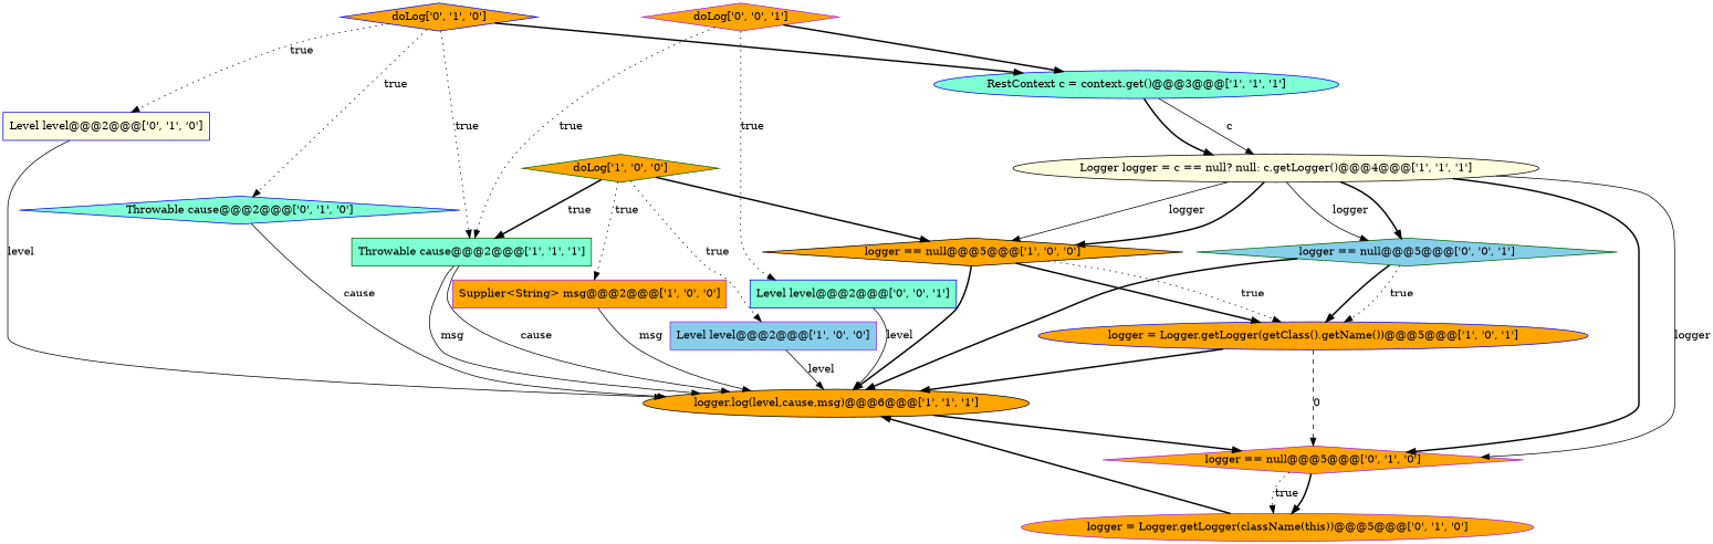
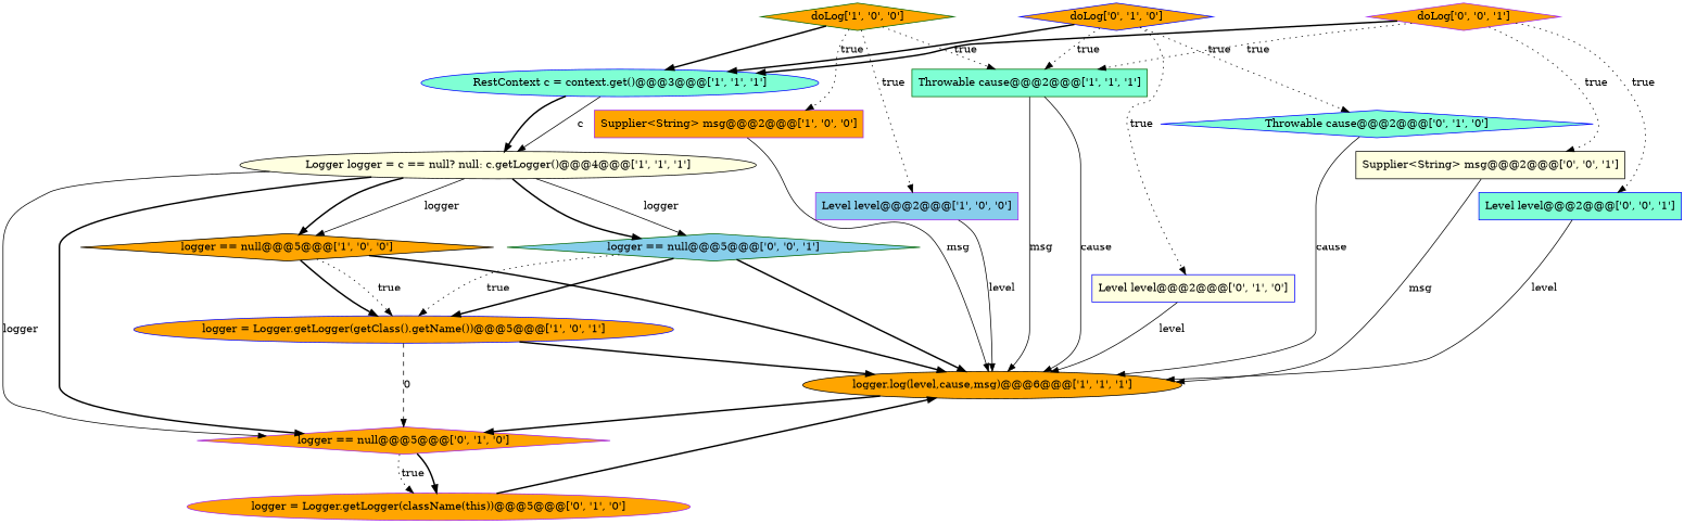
  digraph {
    node [color=blue fillcolor=orange shape=diamond style=filled]
    edge [style=bold]
    n1 [color=darkgreen fillcolor=aquamarine label="Throwable cause@@@2@@@['1', '1', '1']" shape=box]
    n2 [color=black label="logger.log(level,cause,msg)@@@6@@@['1', '1', '1']" shape=ellipse]
    n3 [color=purple label="logger == null@@@5@@@['0', '1', '0']"]
    n4 [color=darkgreen label="doLog['1', '0', '0']"]
    n5 [fillcolor=aquamarine label="RestContext c = context.get()@@@3@@@['1', '1', '1']" shape=ellipse]
    n6 [color=purple label="Supplier<String> msg@@@2@@@['1', '0', '0']" shape=box]
    n7 [color=purple fillcolor=skyblue label="Level level@@@2@@@['1', '0', '0']" shape=box]
    n8 [color=black fillcolor=lightyellow label="Logger logger = c == null? null: c.getLogger()@@@4@@@['1', '1', '1']" shape=ellipse]
    n9 [label="doLog['0', '1', '0']"]
    n10 [fillcolor=lightyellow label="Level level@@@2@@@['0', '1', '0']" shape=box]
    n11 [fillcolor=aquamarine label="Throwable cause@@@2@@@['0', '1', '0']"]
    n12 [color=black label="logger == null@@@5@@@['1', '0', '0']"]
    n13 [label="logger = Logger.getLogger(getClass().getName())@@@5@@@['1', '0', '1']" shape=ellipse]
    n14 [color=darkgreen fillcolor=skyblue label="logger == null@@@5@@@['0', '0', '1']"]
    n15 [color=purple label="logger = Logger.getLogger(className(this))@@@5@@@['0', '1', '0']" shape=ellipse]
+   n16 [color=black fillcolor=lightyellow label="Supplier<String> msg@@@2@@@['0', '0', '1']" shape=box]
    n17 [fillcolor=aquamarine label="Level level@@@2@@@['0', '0', '1']" shape=box]
    n18 [color=purple label="doLog['0', '0', '1']"]
    n1 -> n2 [label=cause style=solid]
    n1 -> n2 [label=msg style=solid]
    n2 -> n3
    n3 -> n15
    n3 -> n15 [label=true style=dotted]
-   n4 -> n1 [label=true]
-   n4 -> n12
+   n4 -> n1 [label=true style=dotted]
+   n4 -> n5
    n4 -> n6 [label=true style=dotted]
    n4 -> n7 [label=true style=dotted]
    n5 -> n8 [label=c style=solid]
    n5 -> n8
    n6 -> n2 [label=msg style=solid]
    n7 -> n2 [label=level style=solid]
    n8 -> n3 [label=logger style=solid]
    n8 -> n3
    n8 -> n12 [label=logger style=solid]
    n8 -> n12
    n8 -> n14 [label=logger style=solid]
    n8 -> n14
    n9 -> n1 [label=true style=dotted]
    n9 -> n5
    n9 -> n10 [label=true style=dotted]
    n9 -> n11 [label=true style=dotted]
    n10 -> n2 [label=level style=solid]
    n11 -> n2 [label=cause style=solid]
    n12 -> n2
    n12 -> n13
    n12 -> n13 [label=true style=dotted]
    n13 -> n2
    n13 -> n3 [label=0 style=dashed]
    n14 -> n2
    n14 -> n13
    n14 -> n13 [label=true style=dotted]
    n15 -> n2
+   n16 -> n2 [label=msg style=solid]
    n17 -> n2 [label=level style=solid]
    n18 -> n1 [label=true style=dotted]
    n18 -> n5
+   n18 -> n16 [label=true style=dotted]
    n18 -> n17 [label=true style=dotted]
  }
